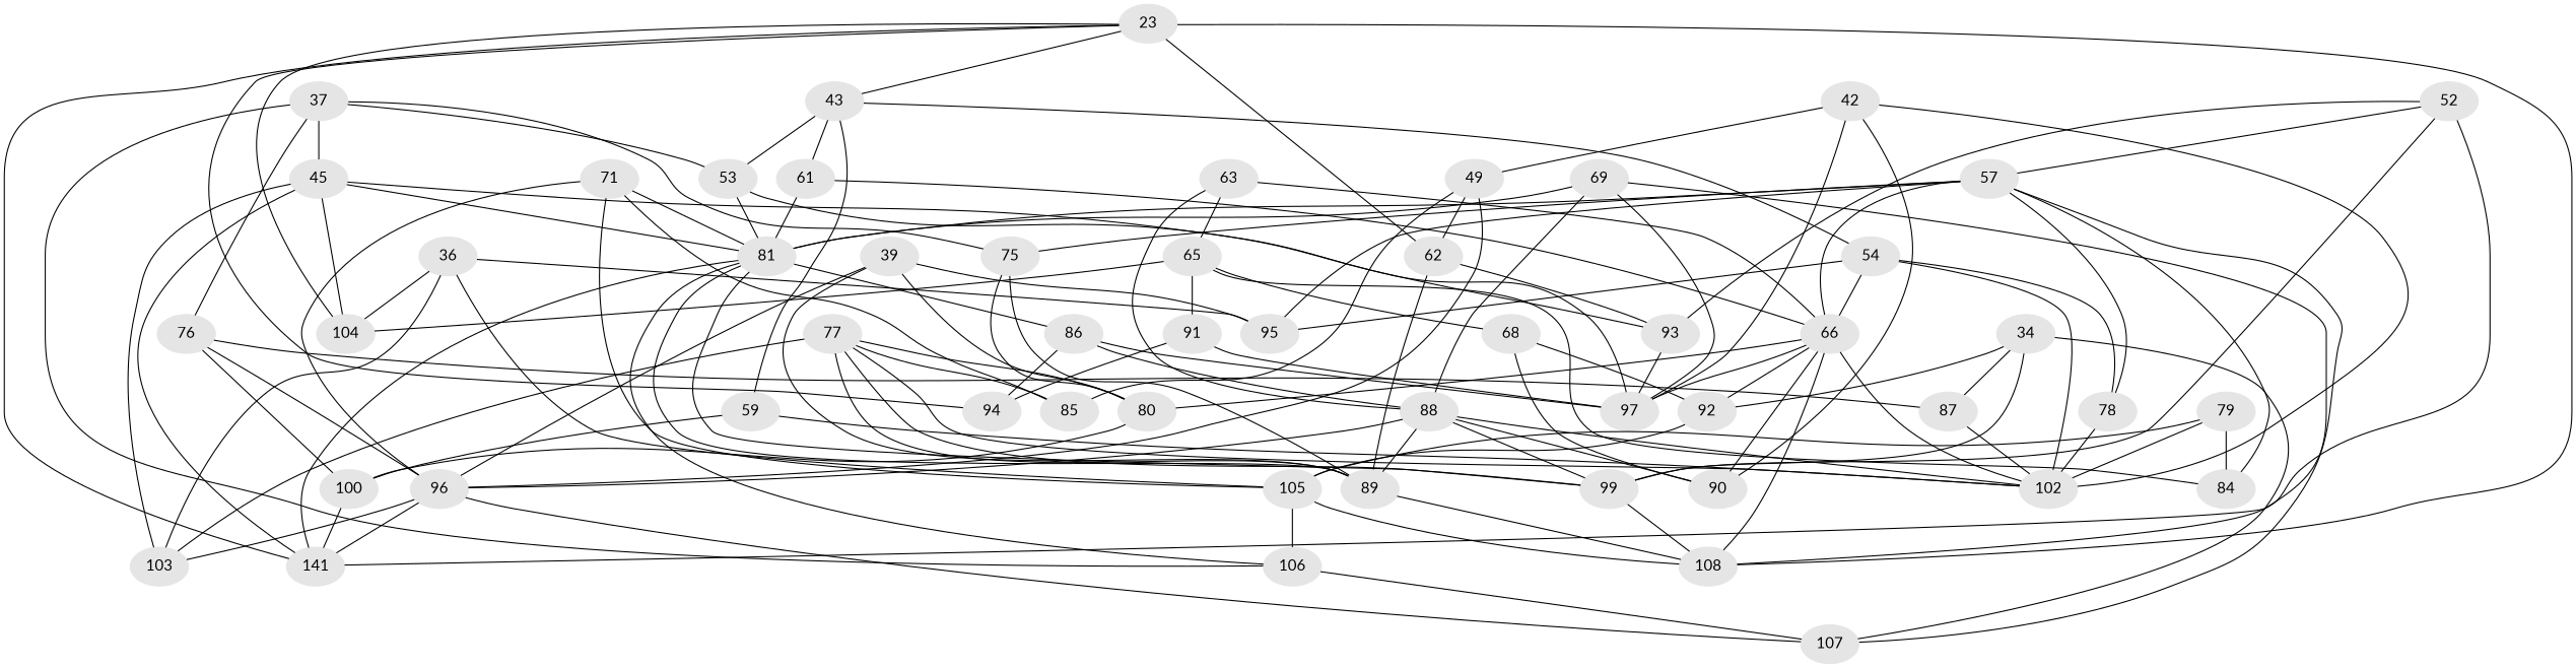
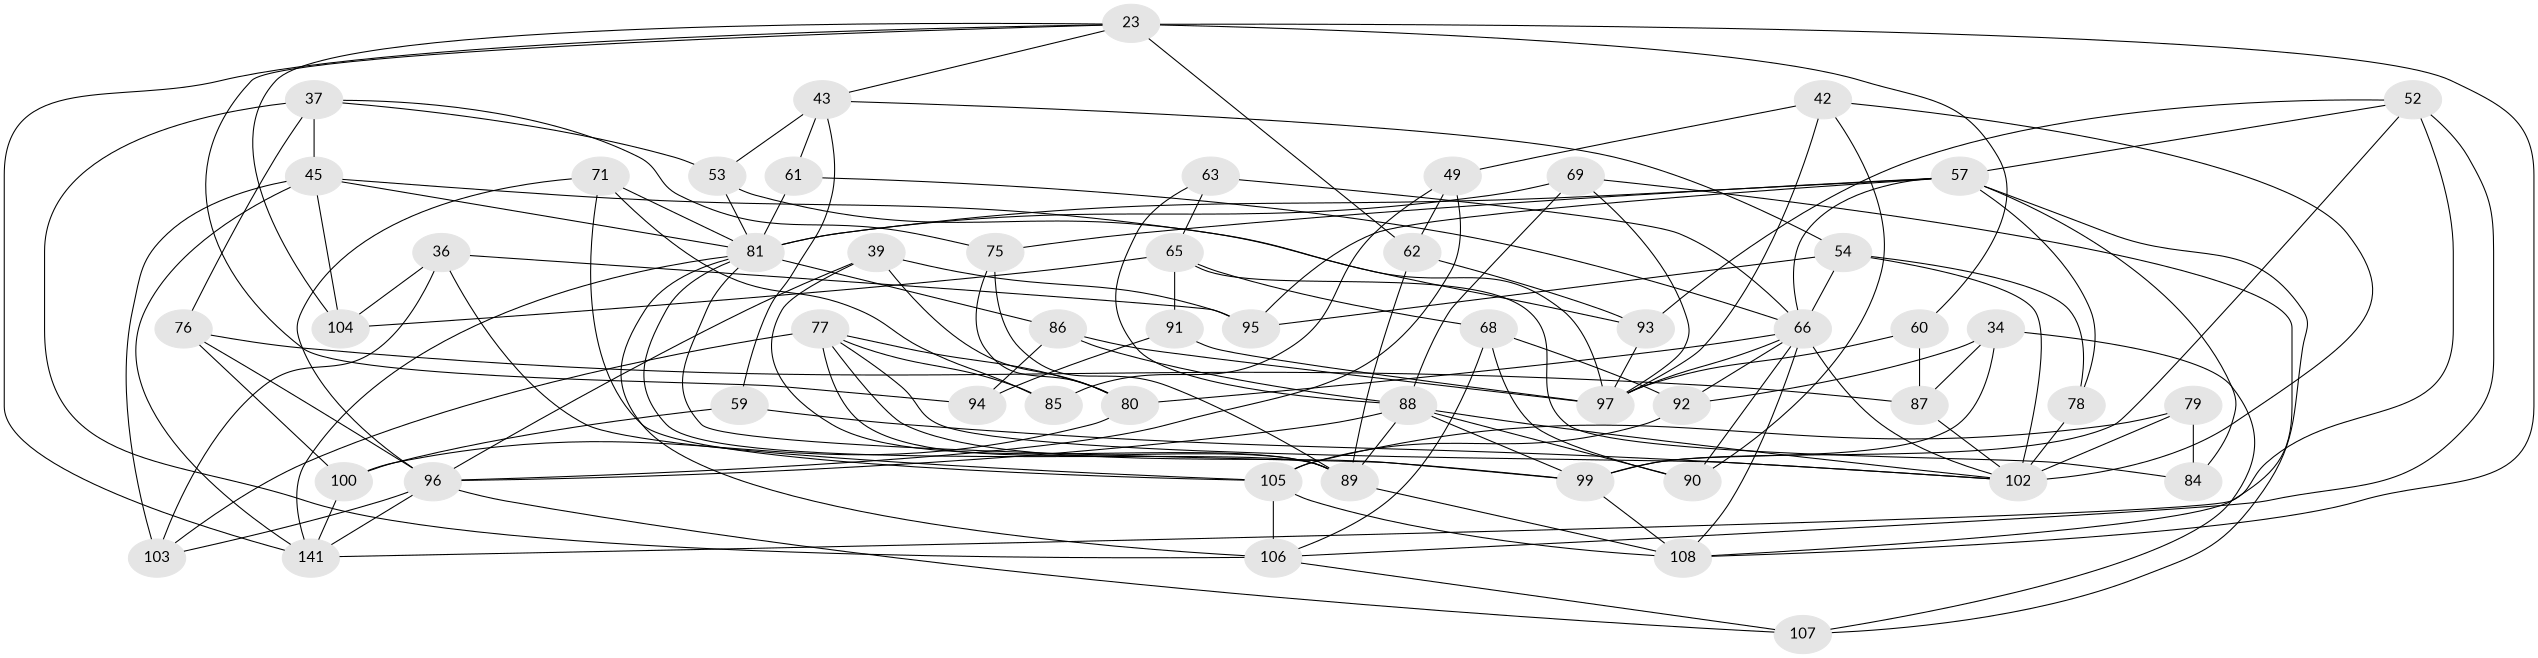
  graph {
    fontname=Lato
    node [color=gray90 fontname=Lato style=filled]
    edge [fontname=Lato]
    23 [super="+16"]
    43 [super="+38"]
+   60
    62
    94
    n6 [label=141 super="+51"]
    104
    108 [super="+98"]
    53
    54
    59
    61
    97 [super="+7+47"]
    87
    89 [super="+10+67+30"]
    93
    36
    95
    103
    105 [super="+5+41"]
    106 [super="+50"]
    37 [super="+14"]
    45 [super="+32"]
    75
    76
    81 [super="+6+18+26+72"]
    80 [super="+24"]
    96 [super="+22+46"]
    100
    107
    39
    42
    49
    90
    102 [super="+73+70"]
    85
    66 [super="+25+35"]
    78
    99 [super="+74+34"]
    86
    52 [super="+44"]
    57 [super="+12+56"]
    84
    92
    63 [super="+55"]
    65 [super="+40"]
    88 [super="+82+58"]
    68
    91 [super="+31"]
    n50 [label=34]
    69
    71
    77 [super="+20"]
    79
    23 -- 43
+   23 -- 60
    23 -- 62
    23 -- 94
    23 -- n6
    23 -- 104
    23 -- 108 [weight=2]
    43 -- 53
    43 -- 54
    43 -- 59
    43 -- 61 [weight=2]
+   60 -- 97
+   60 -- 87
    62 -- 89
    62 -- 93
    53 -- 97
    53 -- 81
    54 -- 95
    54 -- 102 [weight=3]
    54 -- 66
    54 -- 78
    59 -- 100
    59 -- 102
    61 -- 81
    61 -- 66
    87 -- 102
    89 -- 108
    93 -- 97
    36 -- 104
    36 -- 95
    36 -- 103
    36 -- 105
    105 -- 108 [weight=2]
    105 -- 106 [weight=2]
    106 -- 107
    37 -- 53
    37 -- 106 [weight=2]
    37 -- 45
    37 -- 75
    37 -- 76
    45 -- n6
    45 -- 104
    45 -- 93
    45 -- 103
    45 -- 81
    75 -- 89
    75 -- 80
    76 -- 87
    76 -- 96
    76 -- 100
    81 -- n6 [weight=2]
    81 -- 89
    81 -- 106
    81 -- 99 [weight=2]
    81 -- 86
    80 -- 100
    96 -- n6
    96 -- 103
    96 -- 107
    100 -- n6
    39 -- 89
    39 -- 95
    39 -- 80
    39 -- 96
    42 -- 97
    42 -- 49
    42 -- 90
    42 -- 102
    49 -- 62
    49 -- 96
    49 -- 85
    66 -- 108 [weight=2]
    66 -- 97
    66 -- 80 [weight=2]
    66 -- 90
    66 -- 102
    66 -- 92
    78 -- 102 [weight=2]
    99 -- 108 [weight=2]
    86 -- 94
    86 -- 97
    86 -- 88
    52 -- n6 [weight=2]
    52 -- 93
+   52 -- 106
    52 -- 99
    52 -- 57
    57 -- 95
    57 -- 75
    57 -- 81 [weight=3]
    57 -- 107
    57 -- 66
    57 -- 78
    57 -- 84
    92 -- 105
    63 -- 66 [weight=3]
    63 -- 65 [weight=2]
    63 -- 88
    65 -- 104
    65 -- 84
    65 -- 68
    65 -- 91
    88 -- 89 [weight=2]
    88 -- 96
    88 -- 90
    88 -- 102 [weight=2]
    88 -- 99
+   68 -- 106
    68 -- 90
    68 -- 92
    91 -- 94 [weight=2]
    91 -- 97
    n50 -- 87
    n50 -- 107
    n50 -- 99
    n50 -- 92
    69 -- 108
    69 -- 97
    69 -- 81
    69 -- 88
    71 -- 105
    71 -- 81
    71 -- 96
    71 -- 85
    77 -- 89 [weight=2]
    77 -- 103
    77 -- 80
    77 -- 102
    77 -- 85 [weight=2]
    77 -- 99
    79 -- 105
    79 -- 102 [weight=2]
    79 -- 84
  }
